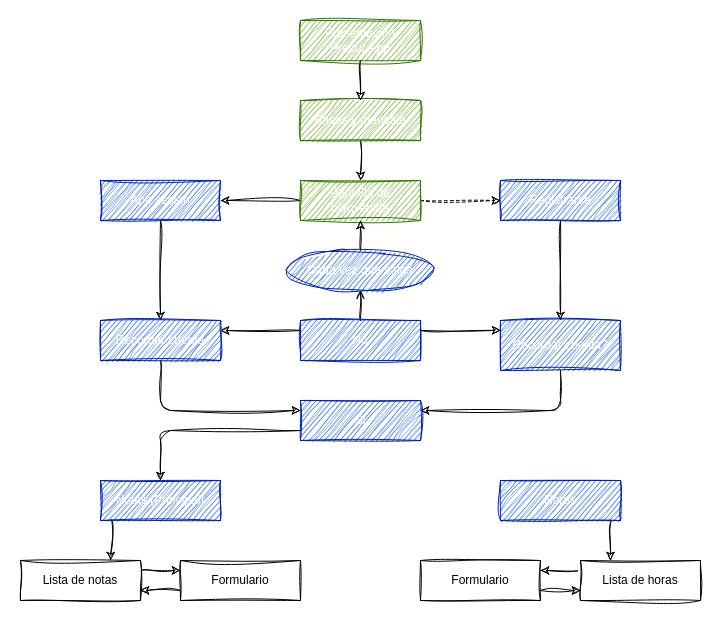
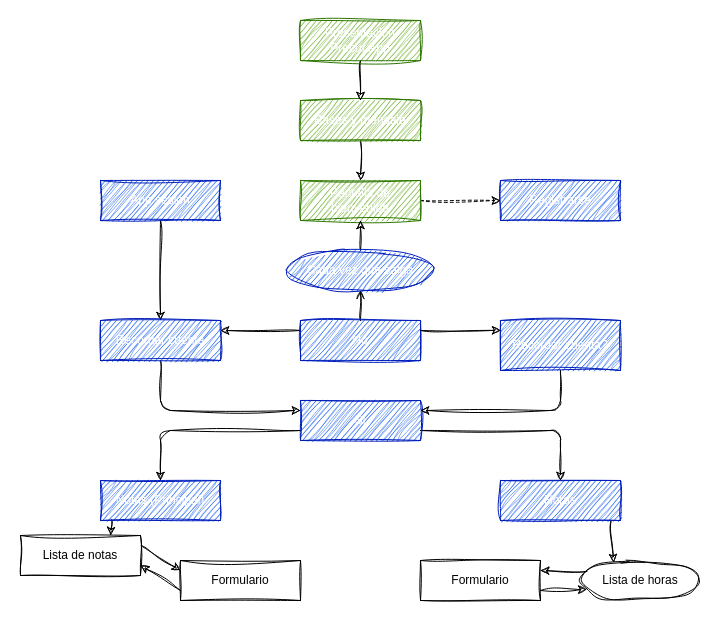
  <mxCell id="0" />
  <mxCell id="1" parent="0" />
  <mxCell id="2" value="" style="edgeStyle=none;html=1;sketch=1;curveFitting=1;jiggle=2;" parent="1" source="3" target="14" edge="1"><mxGeometry relative="1" as="geometry" /></mxCell>
  <mxCell id="3" value="App sesión" style="whiteSpace=wrap;html=1;fillColor=#0050ef;fontColor=#ffffff;strokeColor=#001DBC;sketch=1;curveFitting=1;jiggle=2;" parent="1" vertex="1"><mxGeometry x="100" y="180" width="120" height="40" as="geometry" /></mxCell>
- <mxCell id="4" value="" style="edgeStyle=none;html=1;sketch=1;curveFitting=1;jiggle=2;" parent="1" source="5" target="23" edge="1"><mxGeometry relative="1" as="geometry" /></mxCell>
  <mxCell id="5" value="Registrarse" style="whiteSpace=wrap;html=1;fillColor=#0050ef;fontColor=#ffffff;strokeColor=#001DBC;sketch=1;curveFitting=1;jiggle=2;" parent="1" vertex="1"><mxGeometry x="500" y="180" width="120" height="40" as="geometry" /></mxCell>
  <mxCell id="6" value="" style="edgeStyle=none;html=1;sketch=1;curveFitting=1;jiggle=2;" parent="1" source="7" target="12" edge="1"><mxGeometry relative="1" as="geometry" /></mxCell>
  <mxCell id="7" value="Bases y mensaje" style="whiteSpace=wrap;html=1;fillColor=#60a917;fontColor=#ffffff;strokeColor=#2D7600;sketch=1;curveFitting=1;jiggle=2;" parent="1" vertex="1"><mxGeometry x="300" y="100" width="120" height="40" as="geometry" /></mxCell>
  <mxCell id="8" value="" style="edgeStyle=none;html=1;sketch=1;curveFitting=1;jiggle=2;" parent="1" source="9" target="7" edge="1"><mxGeometry relative="1" as="geometry" /></mxCell>
  <mxCell id="9" value="Presentacion&lt;br&gt;Precur App" style="whiteSpace=wrap;html=1;fillColor=#60a917;fontColor=#ffffff;strokeColor=#2D7600;sketch=1;curveFitting=1;jiggle=2;" parent="1" vertex="1"><mxGeometry x="300" y="20" width="120" height="40" as="geometry" /></mxCell>
- <mxCell id="10" value="" style="edgeStyle=none;html=1;sketch=1;curveFitting=1;jiggle=2;" parent="1" source="12" target="3" edge="1"><mxGeometry relative="1" as="geometry" /></mxCell>
  <mxCell id="11" value="" style="edgeStyle=none;html=1;sketch=1;curveFitting=1;jiggle=2;dashed=1;" parent="1" source="12" target="5" edge="1"><mxGeometry relative="1" as="geometry" /></mxCell>
  <mxCell id="12" value="Pantalla de bienvenida" style="whiteSpace=wrap;html=1;fillColor=#60a917;fontColor=#ffffff;strokeColor=#2D7600;sketch=1;curveFitting=1;jiggle=2;" parent="1" vertex="1"><mxGeometry x="300" y="180" width="120" height="40" as="geometry" /></mxCell>
  <mxCell id="13" value="" style="edgeStyle=none;html=1;entryX=0;entryY=0.25;entryDx=0;entryDy=0;sketch=1;curveFitting=1;jiggle=2;" parent="1" source="14" edge="1" target="17"><mxGeometry relative="1" as="geometry"><mxPoint x="300" y="350" as="targetPoint" /><Array as="points"><mxPoint x="160" y="410" /></Array></mxGeometry></mxCell>
  <mxCell id="14" value="Recordar cuenta" style="whiteSpace=wrap;html=1;sketch=1;curveFitting=1;jiggle=2;fillColor=#0050ef;fontColor=#ffffff;strokeColor=#001DBC;" parent="1" vertex="1"><mxGeometry x="100" y="320" width="120" height="40" as="geometry" /></mxCell>
  <mxCell id="15" value="" style="edgeStyle=none;html=1;exitX=0;exitY=0.75;exitDx=0;exitDy=0;entryX=0.5;entryY=0;entryDx=0;entryDy=0;sketch=1;curveFitting=1;jiggle=2;" parent="1" source="17" target="25" edge="1"><mxGeometry relative="1" as="geometry"><Array as="points"><mxPoint x="160" y="430" /></Array></mxGeometry></mxCell>
+ <mxCell id="16" value="" style="edgeStyle=none;html=1;exitX=1;exitY=0.75;exitDx=0;exitDy=0;entryX=0.5;entryY=0;entryDx=0;entryDy=0;sketch=1;curveFitting=1;jiggle=2;" parent="1" source="17" target="27" edge="1"><mxGeometry relative="1" as="geometry"><Array as="points"><mxPoint x="560" y="430" /></Array></mxGeometry></mxCell>
  <mxCell id="17" value="Si" style="whiteSpace=wrap;html=1;sketch=1;curveFitting=1;jiggle=2;fillColor=#0050ef;fontColor=#ffffff;strokeColor=#001DBC;" parent="1" vertex="1"><mxGeometry x="300" y="400" width="120" height="40" as="geometry" /></mxCell>
  <mxCell id="18" style="edgeStyle=none;html=1;exitX=0;exitY=0.25;exitDx=0;exitDy=0;sketch=1;curveFitting=1;jiggle=2;" edge="1" parent="1" source="20"><mxGeometry relative="1" as="geometry"><mxPoint x="220" y="330" as="targetPoint" /></mxGeometry></mxCell>
  <mxCell id="19" value="" style="edgeStyle=none;html=1;sketch=1;curveFitting=1;jiggle=2;endArrow=open;" edge="1" parent="1" source="20" target="37"><mxGeometry relative="1" as="geometry" /></mxCell>
  <mxCell id="20" value="No" style="whiteSpace=wrap;html=1;sketch=1;curveFitting=1;jiggle=2;fillColor=#0050ef;fontColor=#ffffff;strokeColor=#001DBC;" parent="1" vertex="1"><mxGeometry x="300" y="320" width="120" height="40" as="geometry" /></mxCell>
  <mxCell id="21" value="" style="edgeStyle=none;html=1;exitX=1;exitY=0.25;exitDx=0;exitDy=0;entryX=0.002;entryY=0.197;entryDx=0;entryDy=0;entryPerimeter=0;sketch=1;curveFitting=1;jiggle=2;" parent="1" source="20" target="23" edge="1"><mxGeometry relative="1" as="geometry"><mxPoint x="470" y="270" as="targetPoint" /></mxGeometry></mxCell>
  <mxCell id="22" value="" style="edgeStyle=none;html=1;entryX=1;entryY=0.25;entryDx=0;entryDy=0;sketch=1;curveFitting=1;jiggle=2;" parent="1" source="23" target="17" edge="1"><mxGeometry relative="1" as="geometry"><Array as="points"><mxPoint x="560" y="410" /></Array><mxPoint x="450" y="390" as="targetPoint" /></mxGeometry></mxCell>
  <mxCell id="23" value="Recordar cuenta?" style="whiteSpace=wrap;html=1;sketch=1;curveFitting=1;jiggle=2;fillColor=#0050ef;fontColor=#ffffff;strokeColor=#001DBC;" parent="1" vertex="1"><mxGeometry x="500" y="320" width="120" height="50" as="geometry" /></mxCell>
  <mxCell id="24" value="" style="edgeStyle=none;html=1;exitX=0.093;exitY=0.979;exitDx=0;exitDy=0;exitPerimeter=0;entryX=0.75;entryY=0;entryDx=0;entryDy=0;sketch=1;curveFitting=1;jiggle=2;" parent="1" source="25" target="29" edge="1"><mxGeometry relative="1" as="geometry"><mxPoint x="110" y="500" as="targetPoint" /></mxGeometry></mxCell>
  <mxCell id="25" value="Notas (Principal)" style="whiteSpace=wrap;html=1;sketch=1;curveFitting=1;jiggle=2;fillColor=#0050ef;fontColor=#ffffff;strokeColor=#001DBC;" parent="1" vertex="1"><mxGeometry x="100" y="480" width="120" height="40" as="geometry" /></mxCell>
  <mxCell id="26" value="" style="edgeStyle=none;html=1;entryX=0.25;entryY=0;entryDx=0;entryDy=0;exitX=0.92;exitY=1.025;exitDx=0;exitDy=0;exitPerimeter=0;sketch=1;curveFitting=1;jiggle=2;" parent="1" source="27" target="33" edge="1"><mxGeometry relative="1" as="geometry" /></mxCell>
  <mxCell id="27" value="Horas" style="whiteSpace=wrap;html=1;sketch=1;curveFitting=1;jiggle=2;fillColor=#0050ef;fontColor=#ffffff;strokeColor=#001DBC;" parent="1" vertex="1"><mxGeometry x="500" y="480" width="120" height="40" as="geometry" /></mxCell>
  <mxCell id="28" value="" style="edgeStyle=none;html=1;exitX=1;exitY=0.25;exitDx=0;exitDy=0;entryX=0;entryY=0.25;entryDx=0;entryDy=0;sketch=1;curveFitting=1;jiggle=2;" parent="1" source="29" target="31" edge="1"><mxGeometry relative="1" as="geometry"><Array as="points" /></mxGeometry></mxCell>
- <mxCell id="29" value="Lista de notas" style="whiteSpace=wrap;html=1;sketch=1;curveFitting=1;jiggle=2;" parent="1" vertex="1"><mxGeometry x="20" y="560" width="120" height="40" as="geometry" /></mxCell>
+ <mxCell id="29" value="Lista de notas" style="whiteSpace=wrap;html=1;sketch=1;curveFitting=1;jiggle=2;" parent="1" vertex="1"><mxGeometry x="20" y="535" width="120" height="40" as="geometry" /></mxCell>
  <mxCell id="30" value="" style="edgeStyle=none;html=1;exitX=0;exitY=0.75;exitDx=0;exitDy=0;entryX=1;entryY=0.75;entryDx=0;entryDy=0;sketch=1;curveFitting=1;jiggle=2;" parent="1" source="31" target="29" edge="1"><mxGeometry relative="1" as="geometry"><Array as="points" /></mxGeometry></mxCell>
  <mxCell id="31" value="Formulario" style="whiteSpace=wrap;html=1;sketch=1;curveFitting=1;jiggle=2;" parent="1" vertex="1"><mxGeometry x="180" y="560" width="120" height="40" as="geometry" /></mxCell>
  <mxCell id="32" value="" style="edgeStyle=none;html=1;entryX=1;entryY=0.25;entryDx=0;entryDy=0;exitX=0;exitY=0.25;exitDx=0;exitDy=0;sketch=1;curveFitting=1;jiggle=2;" parent="1" target="35" edge="1" source="33"><mxGeometry relative="1" as="geometry"><mxPoint x="580" y="510" as="sourcePoint" /><Array as="points" /></mxGeometry></mxCell>
- <mxCell id="33" value="Lista de horas" style="whiteSpace=wrap;html=1;sketch=1;curveFitting=1;jiggle=2;" parent="1" vertex="1"><mxGeometry x="580" y="560" width="120" height="40" as="geometry" /></mxCell>
+ <mxCell id="33" value="Lista de horas" style="ellipse;whiteSpace=wrap;html=1;sketch=1;curveFitting=1;jiggle=2;" parent="1" vertex="1"><mxGeometry x="580" y="560" width="120" height="40" as="geometry" /></mxCell>
  <mxCell id="34" value="" style="edgeStyle=none;html=1;entryX=0;entryY=0.75;entryDx=0;entryDy=0;exitX=1;exitY=0.75;exitDx=0;exitDy=0;sketch=1;curveFitting=1;jiggle=2;" parent="1" source="35" target="33" edge="1"><mxGeometry relative="1" as="geometry"><Array as="points" /></mxGeometry></mxCell>
  <mxCell id="35" value="Formulario" style="whiteSpace=wrap;html=1;sketch=1;curveFitting=1;jiggle=2;" parent="1" vertex="1"><mxGeometry x="420" y="560" width="120" height="40" as="geometry" /></mxCell>
  <mxCell id="36" value="" style="edgeStyle=none;html=1;sketch=1;curveFitting=1;jiggle=2;" edge="1" parent="1" source="37" target="12"><mxGeometry relative="1" as="geometry" /></mxCell>
  <mxCell id="37" value="Cada vez que salga" style="ellipse;whiteSpace=wrap;html=1;sketch=1;curveFitting=1;jiggle=2;fillColor=#0050ef;fontColor=#ffffff;strokeColor=#001DBC;" vertex="1" parent="1"><mxGeometry x="285" y="250" width="150" height="40" as="geometry" /></mxCell>
